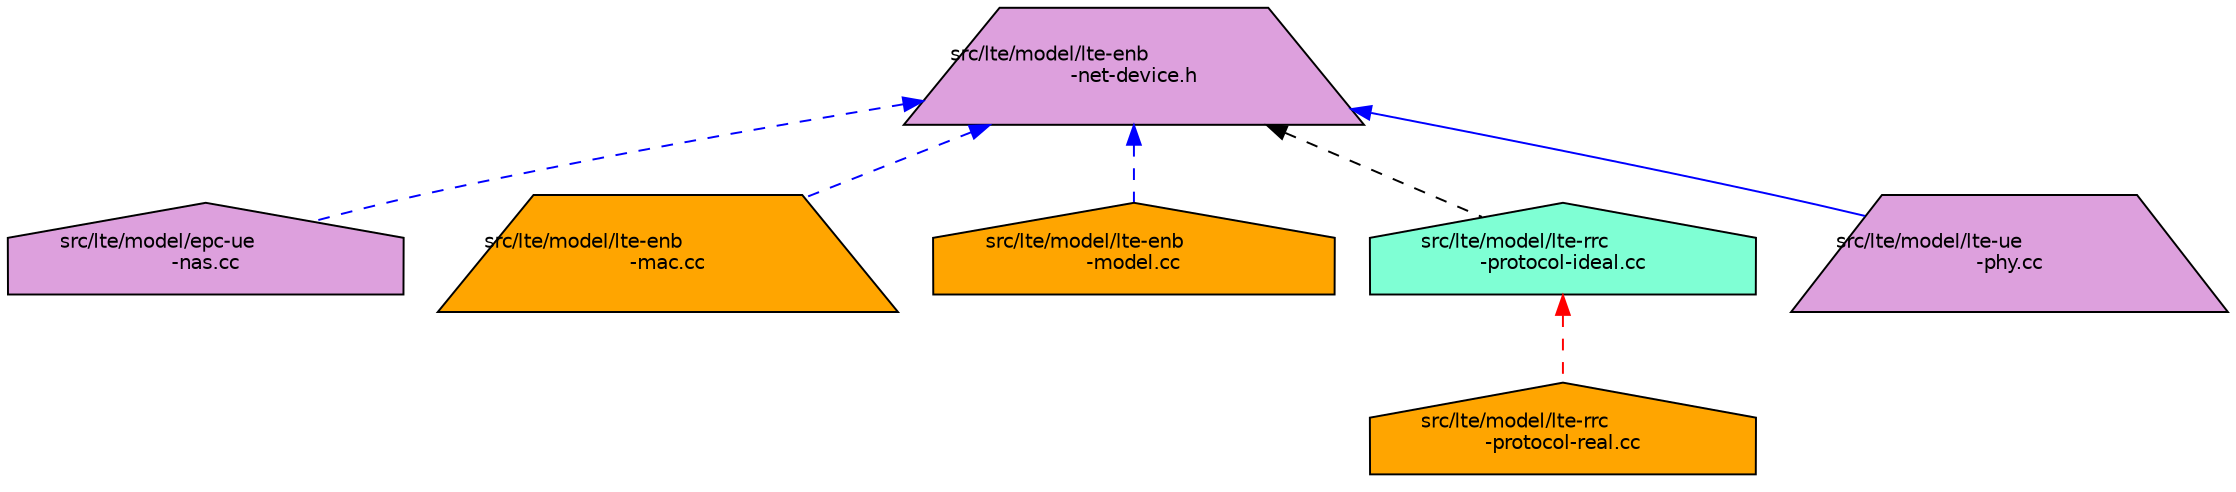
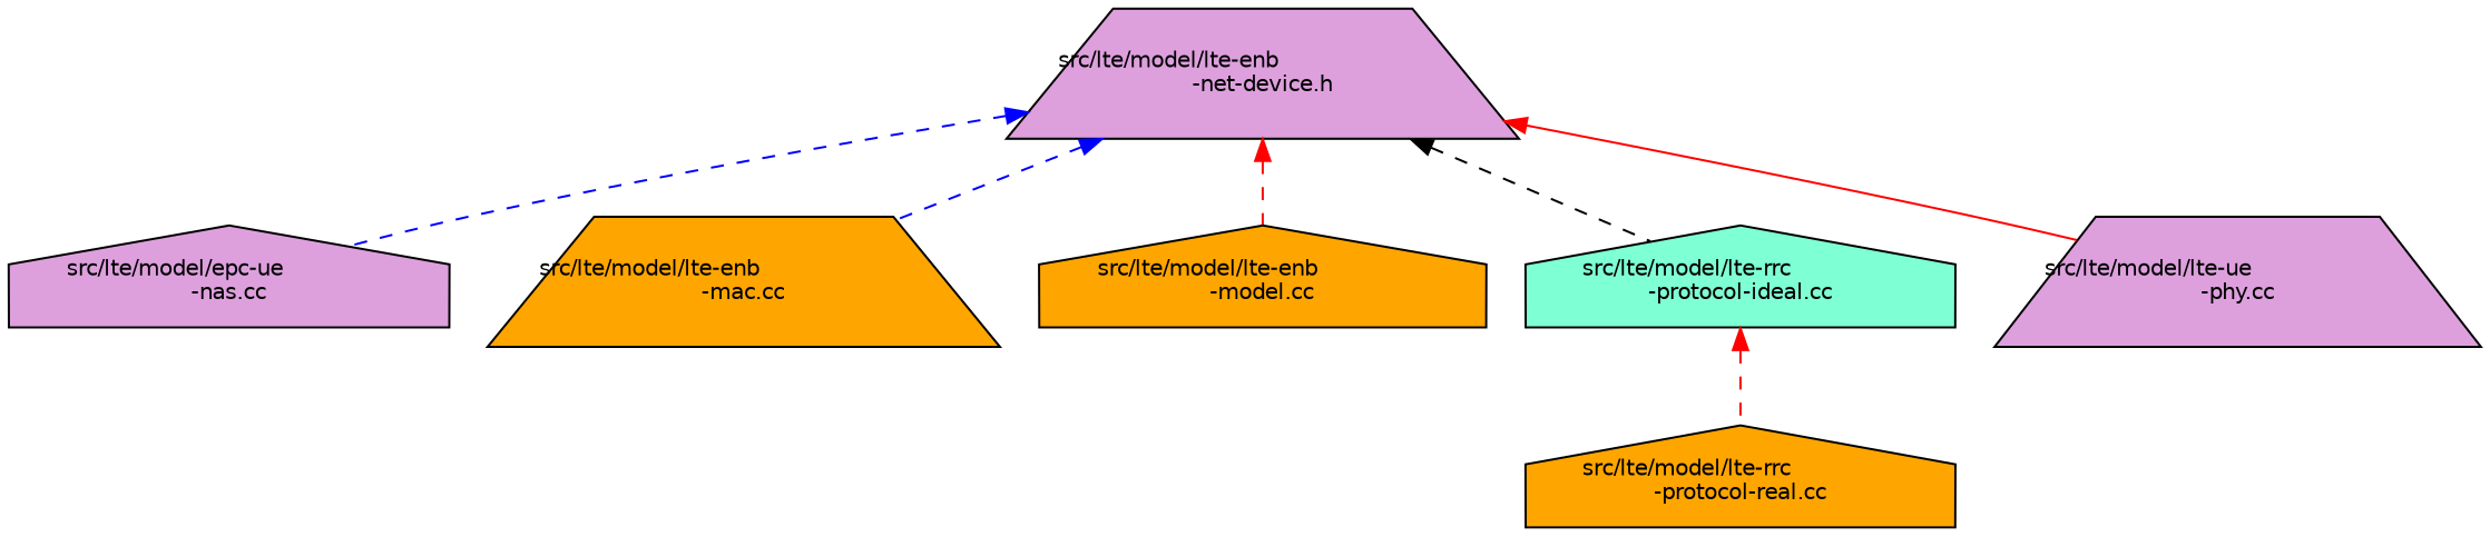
  digraph {
    node [color=black fillcolor=plum fontname=Helvetica fontsize=10 shape=house style=filled]
    edge [color=blue dir=back fontname=Helvetica fontsize=10 labelfontname=Helvetica labelfontsize=10 style=dashed]
    n1 [fontcolor=black height=0.2 label="src/lte/model/lte-enb\l-net-device.h" shape=trapezium width=0.4]
    n2 [height=0.2 label="src/lte/model/epc-ue\l-nas.cc" width=0.4]
    n3 [fillcolor=orange height=0.2 label="src/lte/model/lte-enb\l-mac.cc" shape=trapezium width=0.4]
    n4 [fillcolor=orange height=0.2 label="src/lte/model/lte-enb\l-model.cc" width=0.4]
    n5 [fillcolor=aquamarine height=0.2 label="src/lte/model/lte-rrc\l-protocol-ideal.cc" width=0.4]
    n6 [height=0.2 label="src/lte/model/lte-ue\l-phy.cc" shape=trapezium width=0.4]
    n7 [fillcolor=orange height=0.2 label="src/lte/model/lte-rrc\l-protocol-real.cc" width=0.4]
    n1 -> n2
    n1 -> n3
-   n1 -> n4
+   n1 -> n4 [color=red]
    n1 -> n5 [color=black]
-   n1 -> n6 [style=solid]
+   n1 -> n6 [color=red style=solid]
    n5 -> n7 [color=red]
  }
